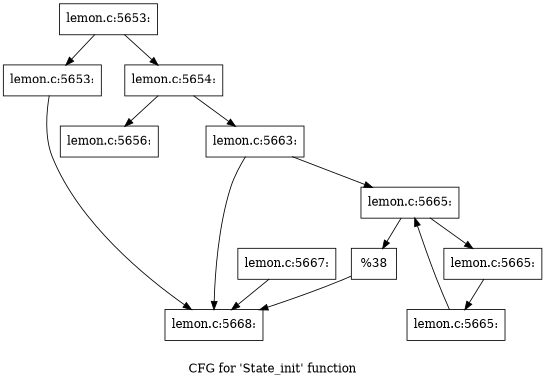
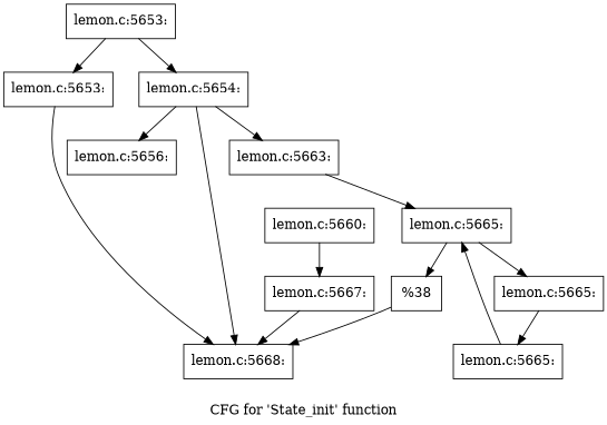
  digraph {
    label="CFG for 'State_init' function"
    node [shape=record]
    n1 [label="{lemon.c:5653:}"]
    n2 [label="{lemon.c:5653:}"]
    n3 [label="{lemon.c:5654:}"]
    n4 [label="{lemon.c:5668:}"]
    n5 [label="{lemon.c:5656:}"]
    n6 [label="{lemon.c:5663:}"]
+   n7 [label="{lemon.c:5660:}"]
    n8 [label="{lemon.c:5667:}"]
    n9 [label="{lemon.c:5665:}"]
    n10 [label="{lemon.c:5665:}"]
    n11 [label="{%38}"]
    n12 [label="{lemon.c:5665:}"]
    n1 -> n2
    n1 -> n3
    n2 -> n4
-   n6 -> n4
+   n3 -> n4
    n3 -> n5
    n3 -> n6
    n6 -> n9
+   n7 -> n8
    n8 -> n4
    n9 -> n10
    n9 -> n11
    n10 -> n12
    n11 -> n4
    n12 -> n9
  }
